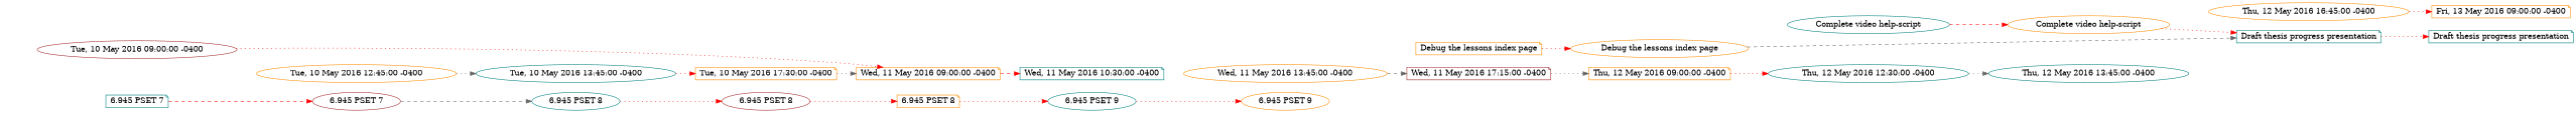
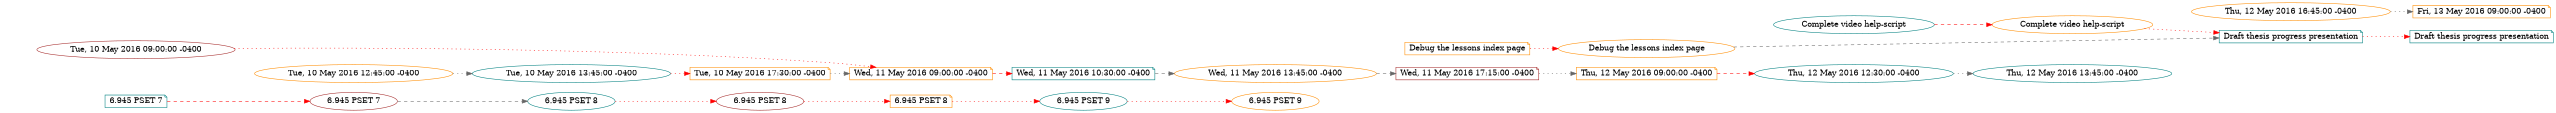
  digraph {
    nodeset=.5
    rankdir=LR
    ranksep=.5
    node [color=darkorange shape=ellipse]
    edge [color=red style=dotted]
    n1 [color=teal height=.1 label="6.945 PSET 7" shape=note width=.1]
    n2 [color=brown height=.1 label="Tue, 10 May 2016 09:00:00 -0400" width=.1]
    n3 [color=brown height=.1 label="6.945 PSET 7" width=.1]
    n4 [height=.1 label="Tue, 10 May 2016 12:45:00 -0400" width=.1]
    n5 [color=teal height=.1 label="6.945 PSET 8" width=.1]
    n6 [color=teal height=.1 label="Tue, 10 May 2016 13:45:00 -0400" width=.1]
    n7 [color=brown height=.1 label="6.945 PSET 8" width=.1]
    n8 [height=.1 label="Tue, 10 May 2016 17:30:00 -0400" shape=note width=.1]
    n9 [height=.1 label="6.945 PSET 8" shape=note width=.1]
    n10 [height=.1 label="Wed, 11 May 2016 09:00:00 -0400" shape=note width=.1]
    n11 [color=teal height=.1 label="6.945 PSET 9" width=.1]
    n12 [color=teal height=.1 label="Wed, 11 May 2016 10:30:00 -0400" shape=note width=.1]
    n13 [height=.1 label="6.945 PSET 9" width=.1]
    n14 [height=.1 label="Wed, 11 May 2016 13:45:00 -0400" width=.1]
    n15 [height=.1 label="Debug the lessons index page" shape=note width=.1]
    n16 [color=brown height=.1 label="Wed, 11 May 2016 17:15:00 -0400" shape=note width=.1]
    n17 [height=.1 label="Debug the lessons index page" width=.1]
    n18 [height=.1 label="Thu, 12 May 2016 09:00:00 -0400" shape=note width=.1]
    n19 [color=teal height=.1 label="Complete video help-script" width=.1]
    n20 [color=teal height=.1 label="Thu, 12 May 2016 12:30:00 -0400" width=.1]
    n21 [height=.1 label="Complete video help-script" width=.1]
    n22 [color=teal height=.1 label="Thu, 12 May 2016 13:45:00 -0400" width=.1]
    n23 [color=teal height=.1 label="Draft thesis progress presentation" shape=note width=.1]
    n24 [height=.1 label="Thu, 12 May 2016 16:45:00 -0400" width=.1]
    n25 [color=teal height=.1 label="Draft thesis progress presentation" shape=note width=.1]
    n26 [height=.1 label="Fri, 13 May 2016 09:00:00 -0400" shape=note width=.1]
    "*nothing*task-1-1" [fontsize=1 height=.01 shape=record style=invis width=.01 color=""]
    "*nothing*task-6-1" [fontsize=1 height=.01 shape=record style=invis width=.01 color=""]
    "*nothing*task-5-1" [fontsize=1 height=.01 shape=record style=invis width=.01 color=""]
    subgraph sub_1 {
      rank=same
      n1
      n2
    }
    subgraph sub_2 {
      rank=same
      n3
      n4
    }
    subgraph sub_3 {
      rank=same
      n5
      n6
    }
    subgraph sub_4 {
      rank=same
      n7
      n8
    }
    subgraph sub_5 {
      rank=same
      n9
      n10
    }
    subgraph sub_6 {
      rank=same
      n11
      n12
    }
    subgraph sub_7 {
      rank=same
      n13
      n14
    }
    subgraph sub_8 {
      rank=same
      n15
      n16
    }
    subgraph sub_9 {
      rank=same
      n17
      n18
    }
    subgraph sub_10 {
      rank=same
      n19
      n20
    }
    subgraph sub_11 {
      rank=same
      n21
      n22
    }
    subgraph sub_12 {
      rank=same
      n23
      n24
    }
    subgraph sub_13 {
      rank=same
      n25
      n26
    }
    n1 -> n3 [style=dashed]
    n2 -> n10
    n3 -> n5 [color=gray40 style=dashed]
    n4 -> n6 [color=gray40]
    n5 -> n7
    n6 -> n8
    n7 -> n9
    n8 -> n10 [color=gray40]
    n9 -> n11
    n10 -> n12 [style=dashed]
    n11 -> n13
+   n12 -> n14 [color=gray40 style=dashed]
    n14 -> n16 [color=gray40 style=dashed]
    n15 -> n17
    n16 -> n18 [color=gray40]
    n17 -> n23 [color=gray40 style=dashed]
-   n18 -> n20
+   n18 -> n20 [style=dashed]
    n19 -> n21 [style=dashed]
    n20 -> n22 [color=gray40]
    n21 -> n23
    n23 -> n25
-   n24 -> n26
+   n24 -> n26 [color=gray40]
    "*nothing*task-1-1" -> n1 [style=invis color=""]
    "*nothing*task-6-1" -> n15 [style=invis color=""]
    "*nothing*task-5-1" -> n19 [style=invis color=""]
  }
